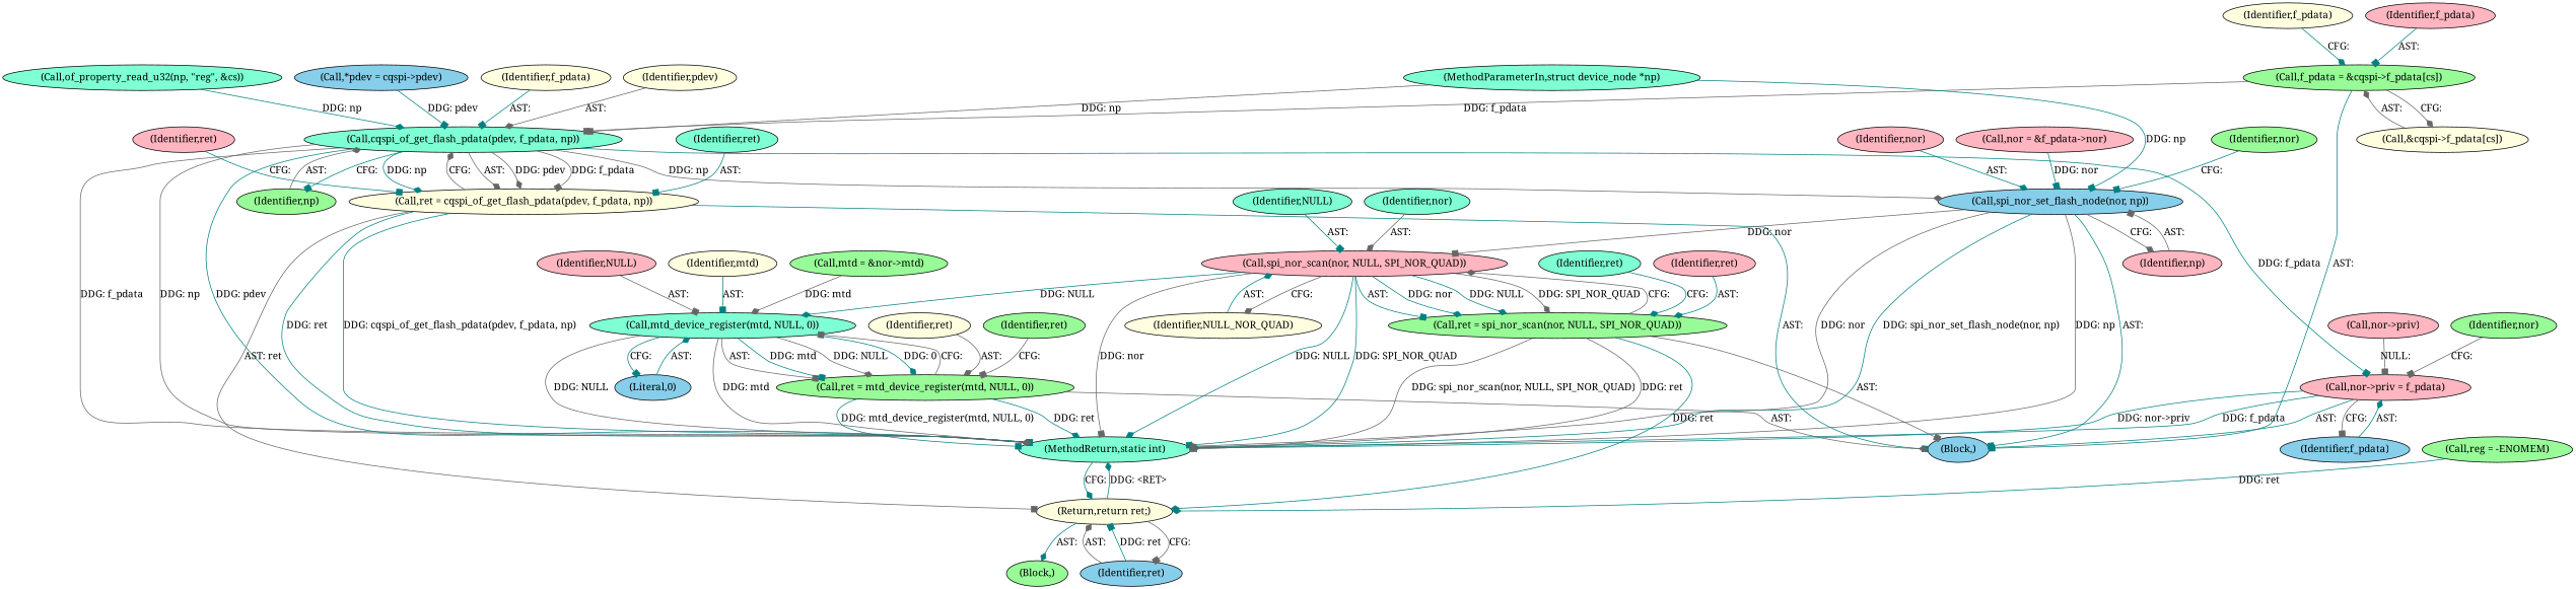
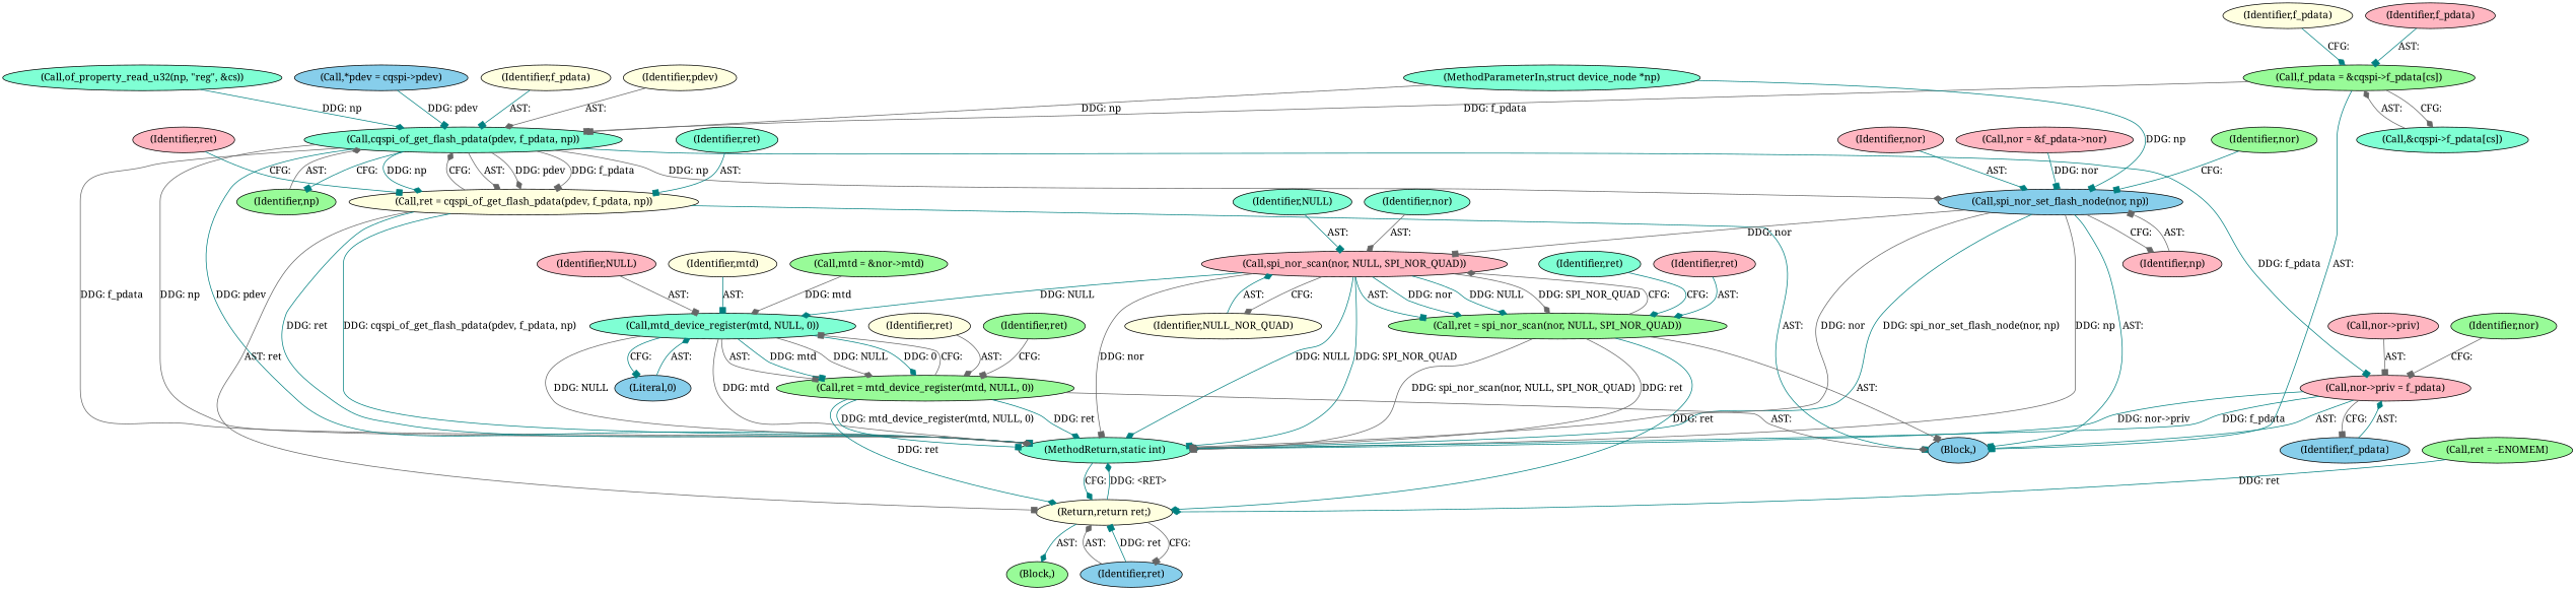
  digraph {
    fontname="Noto Serif"
    node [fillcolor=palegreen fontname="Noto Serif" style=filled]
    edge [arrowhead=box color=teal fontname="Noto Serif"]
    n1 [label="(Call,f_pdata = &cqspi->f_pdata[cs])"]
    n2 [fillcolor=aquamarine label="(Call,cqspi_of_get_flash_pdata(pdev, f_pdata, np))"]
-   n3 [fillcolor=lightyellow label="(Call,&cqspi->f_pdata[cs])"]
+   n3 [fillcolor=aquamarine label="(Call,&cqspi->f_pdata[cs])"]
    n4 [fillcolor=skyblue label="(Block,)"]
    n5 [fillcolor=aquamarine label="(MethodReturn,static int)"]
    n6 [fillcolor=lightyellow label="(Call,ret = cqspi_of_get_flash_pdata(pdev, f_pdata, np))"]
    n7 [fillcolor=skyblue label="(Call,spi_nor_set_flash_node(nor, np))"]
    n8 [fillcolor=lightpink label="(Call,nor->priv = f_pdata)"]
    n9 [label="(Identifier,np)"]
    n10 [fillcolor=lightyellow label="(Return,return ret;)"]
    n11 [fillcolor=lightpink label="(Call,spi_nor_scan(nor, NULL, SPI_NOR_QUAD))"]
    n12 [fillcolor=lightpink label="(Identifier,np)"]
    n13 [fillcolor=skyblue label="(Identifier,f_pdata)"]
    n14 [label="(Block,)"]
    n15 [fillcolor=skyblue label="(Identifier,ret)"]
    n16 [label="(Call,ret = spi_nor_scan(nor, NULL, SPI_NOR_QUAD))"]
    n17 [fillcolor=aquamarine label="(Call,mtd_device_register(mtd, NULL, 0))"]
    n18 [fillcolor=lightyellow label="(Identifier,NULL_NOR_QUAD)"]
    n19 [label="(Call,ret = mtd_device_register(mtd, NULL, 0))"]
    n20 [fillcolor=skyblue label="(Literal,0)"]
    n21 [fillcolor=aquamarine label="(Identifier,nor)"]
    n22 [fillcolor=aquamarine label="(MethodParameterIn,struct device_node *np)"]
    n23 [fillcolor=lightpink label="(Identifier,NULL)"]
    n24 [fillcolor=lightyellow label="(Identifier,f_pdata)"]
    n25 [fillcolor=lightpink label="(Identifier,ret)"]
    n26 [fillcolor=lightyellow label="(Identifier,mtd)"]
    n27 [fillcolor=lightpink label="(Call,nor->priv)"]
    n28 [label="(Call,mtd = &nor->mtd)"]
    n29 [fillcolor=aquamarine label="(Identifier,ret)"]
    n30 [fillcolor=lightyellow label="(Identifier,f_pdata)"]
    n31 [label="(Identifier,nor)"]
    n32 [fillcolor=aquamarine label="(Identifier,NULL)"]
    n33 [fillcolor=lightyellow label="(Identifier,pdev)"]
    n34 [label="(Identifier,nor)"]
    n35 [fillcolor=lightpink label="(Identifier,nor)"]
    n36 [fillcolor=lightyellow label="(Identifier,ret)"]
    n37 [fillcolor=lightpink label="(Call,nor = &f_pdata->nor)"]
    n38 [fillcolor=lightpink label="(Identifier,f_pdata)"]
    n39 [fillcolor=aquamarine label="(Call,of_property_read_u32(np, \"reg\", &cs))"]
    n40 [fillcolor=skyblue label="(Call,*pdev = cqspi->pdev)"]
    n41 [label="(Identifier,ret)"]
    n42 [fillcolor=aquamarine label="(Identifier,ret)"]
    n43 [fillcolor=lightpink label="(Identifier,ret)"]
-   n44 [label="(Call,reg = -ENOMEM)"]
+   n44 [label="(Call,ret = -ENOMEM)"]
    n1 -> n2 [color=gray40 label="DDG: f_pdata"]
    n1 -> n3 [arrowhead=diamond color=gray40 label="CFG: "]
    n1 -> n4 [label="AST: "]
    n2 -> n5 [color=gray40 label="DDG: f_pdata"]
    n2 -> n5 [color=gray40 label="DDG: np"]
    n2 -> n5 [label="DDG: pdev"]
    n2 -> n6 [arrowhead=diamond color=gray40 label="AST: "]
    n2 -> n6 [arrowhead=diamond color=gray40 label="DDG: pdev"]
    n2 -> n6 [color=gray40 label="DDG: f_pdata"]
    n2 -> n6 [arrowhead=diamond label="DDG: np"]
    n2 -> n7 [arrowhead=diamond color=gray40 label="DDG: np"]
    n2 -> n8 [label="DDG: f_pdata"]
    n2 -> n9 [label="CFG: "]
    n3 -> n1 [arrowhead=diamond color=gray40 label="AST: "]
    n5 -> n10 [arrowhead=diamond label="CFG: "]
    n6 -> n2 [arrowhead=diamond color=gray40 label="CFG: "]
    n6 -> n4 [label="AST: "]
    n6 -> n5 [label="DDG: cqspi_of_get_flash_pdata(pdev, f_pdata, np)"]
    n6 -> n5 [label="DDG: ret"]
    n6 -> n10 [color=gray40 label="AST: ret"]
    n7 -> n4 [label="AST: "]
    n7 -> n5 [label="DDG: spi_nor_set_flash_node(nor, np)"]
    n7 -> n5 [arrowhead=diamond color=gray40 label="DDG: np"]
    n7 -> n5 [arrowhead=diamond color=gray40 label="DDG: nor"]
    n7 -> n11 [color=gray40 label="DDG: nor"]
    n7 -> n12 [arrowhead=diamond color=gray40 label="CFG: "]
    n8 -> n4 [label="AST: "]
    n8 -> n5 [arrowhead=diamond label="DDG: nor->priv"]
    n8 -> n5 [label="DDG: f_pdata"]
    n8 -> n13 [color=gray40 label="CFG: "]
    n9 -> n2 [arrowhead=diamond color=gray40 label="AST: "]
    n10 -> n5 [arrowhead=diamond label="DDG: <RET>"]
    n10 -> n14 [arrowhead=diamond label="AST: "]
    n10 -> n15 [color=gray40 label="CFG: "]
    n11 -> n5 [label="DDG: SPI_NOR_QUAD"]
    n11 -> n5 [color=gray40 label="DDG: nor"]
    n11 -> n5 [arrowhead=diamond label="DDG: NULL"]
    n11 -> n16 [label="AST: "]
    n11 -> n16 [arrowhead=diamond label="DDG: nor"]
    n11 -> n16 [arrowhead=diamond label="DDG: NULL"]
    n11 -> n16 [arrowhead=diamond color=gray40 label="DDG: SPI_NOR_QUAD"]
    n11 -> n17 [arrowhead=diamond label="DDG: NULL"]
    n11 -> n18 [arrowhead=diamond color=gray40 label="CFG: "]
    n12 -> n7 [color=gray40 label="AST: "]
    n13 -> n8 [arrowhead=diamond label="AST: "]
    n15 -> n10 [arrowhead=diamond color=gray40 label="AST: "]
    n15 -> n10 [label="DDG: ret"]
    n16 -> n4 [color=gray40 label="AST: "]
    n16 -> n5 [color=gray40 label="DDG: spi_nor_scan(nor, NULL, SPI_NOR_QUAD)"]
    n16 -> n5 [color=gray40 label="DDG: ret"]
    n16 -> n10 [arrowhead=diamond label="DDG: ret"]
    n16 -> n11 [arrowhead=diamond color=gray40 label="CFG: "]
    n17 -> n5 [arrowhead=diamond color=gray40 label="DDG: NULL"]
    n17 -> n5 [arrowhead=diamond color=gray40 label="DDG: mtd"]
    n17 -> n19 [color=gray40 label="AST: "]
    n17 -> n19 [label="DDG: mtd"]
    n17 -> n19 [arrowhead=diamond color=gray40 label="DDG: NULL"]
    n17 -> n19 [arrowhead=diamond label="DDG: 0"]
    n17 -> n20 [label="CFG: "]
    n18 -> n11 [arrowhead=diamond label="AST: "]
    n19 -> n4 [arrowhead=diamond color=gray40 label="AST: "]
    n19 -> n5 [arrowhead=diamond label="DDG: ret"]
    n19 -> n5 [label="DDG: mtd_device_register(mtd, NULL, 0)"]
+   n19 -> n10 [arrowhead=diamond label="DDG: ret"]
    n19 -> n17 [color=gray40 label="CFG: "]
    n20 -> n17 [arrowhead=diamond label="AST: "]
    n21 -> n11 [arrowhead=diamond color=gray40 label="AST: "]
    n22 -> n2 [color=gray40 label="DDG: np"]
    n22 -> n7 [label="DDG: np"]
    n23 -> n17 [color=gray40 label="AST: "]
    n24 -> n1 [arrowhead=diamond label="CFG: "]
    n25 -> n16 [arrowhead=diamond label="AST: "]
    n26 -> n17 [label="AST: "]
-   n27 -> n8 [color=gray40 label="NULL: "]
+   n27 -> n8 [color=gray40 label="AST: "]
    n28 -> n17 [arrowhead=diamond color=gray40 label="DDG: mtd"]
    n29 -> n6 [label="AST: "]
    n30 -> n2 [label="AST: "]
    n31 -> n7 [label="CFG: "]
    n32 -> n11 [label="AST: "]
    n33 -> n2 [arrowhead=diamond color=gray40 label="AST: "]
    n34 -> n8 [color=gray40 label="CFG: "]
    n35 -> n7 [arrowhead=diamond label="AST: "]
    n36 -> n19 [arrowhead=diamond color=gray40 label="AST: "]
    n37 -> n7 [label="DDG: nor"]
    n38 -> n1 [label="AST: "]
    n39 -> n2 [arrowhead=diamond label="DDG: np"]
    n40 -> n2 [label="DDG: pdev"]
    n41 -> n19 [color=gray40 label="CFG: "]
    n42 -> n16 [arrowhead=diamond label="CFG: "]
    n43 -> n6 [label="CFG: "]
    n44 -> n10 [arrowhead=diamond label="DDG: ret"]
  }
